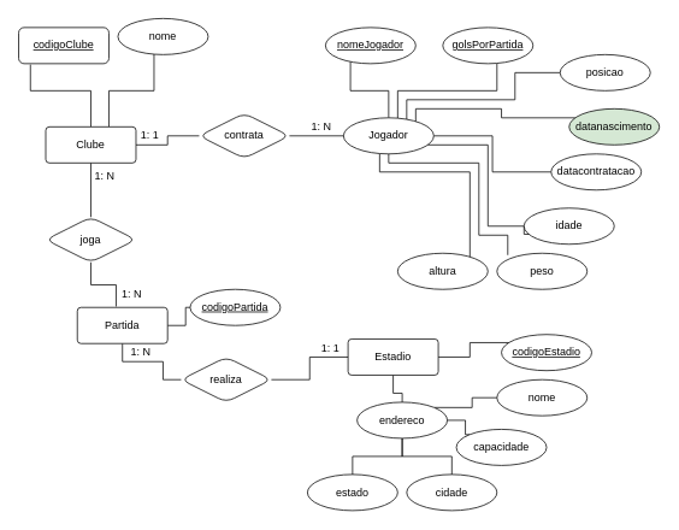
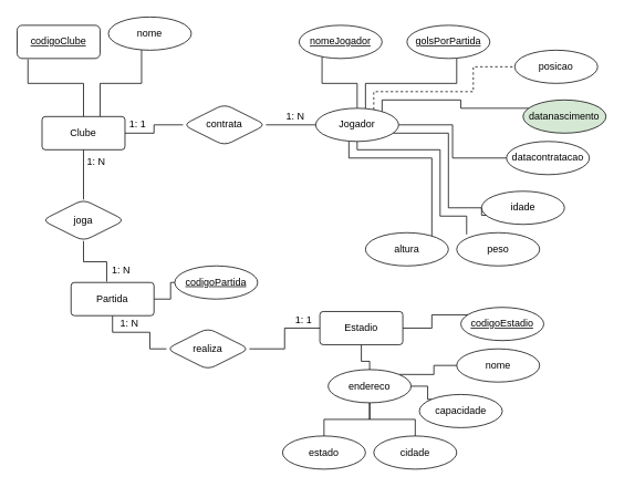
  <mxCell id="0" />
  <mxCell id="1" parent="0" />
  <mxCell id="2" style="edgeStyle=orthogonalEdgeStyle;rounded=0;orthogonalLoop=1;jettySize=auto;html=1;entryX=0.13;entryY=1.025;entryDx=0;entryDy=0;entryPerimeter=0;endArrow=none;endFill=0;" edge="1" parent="1" source="6" target="7"><mxGeometry relative="1" as="geometry"><Array as="points"><mxPoint x="100" y="100" /><mxPoint x="33" y="100" /></Array></mxGeometry></mxCell>
  <mxCell id="3" style="edgeStyle=orthogonalEdgeStyle;rounded=0;orthogonalLoop=1;jettySize=auto;html=1;endArrow=none;endFill=0;" edge="1" parent="1" source="6" target="8"><mxGeometry relative="1" as="geometry"><Array as="points"><mxPoint x="120" y="100" /><mxPoint x="170" y="100" /></Array></mxGeometry></mxCell>
  <mxCell id="4" style="edgeStyle=orthogonalEdgeStyle;rounded=0;orthogonalLoop=1;jettySize=auto;html=1;endArrow=none;endFill=0;" edge="1" parent="1" source="6" target="44"><mxGeometry relative="1" as="geometry" /></mxCell>
  <mxCell id="5" style="edgeStyle=orthogonalEdgeStyle;rounded=0;orthogonalLoop=1;jettySize=auto;html=1;endArrow=none;endFill=0;" edge="1" parent="1" source="6" target="48"><mxGeometry relative="1" as="geometry" /></mxCell>
  <mxCell id="6" value="Clube" style="rounded=1;arcSize=10;whiteSpace=wrap;html=1;align=center;" vertex="1" parent="1"><mxGeometry x="50" y="140" width="100" height="40" as="geometry" /></mxCell>
  <mxCell id="7" value="&lt;u&gt;codigoClube&lt;/u&gt;" style="whiteSpace=wrap;html=1;align=center;rounded=1;" vertex="1" parent="1"><mxGeometry x="20" y="30" width="100" height="40" as="geometry" /></mxCell>
  <mxCell id="8" value="nome" style="ellipse;whiteSpace=wrap;html=1;align=center;rounded=1;glass=1;" vertex="1" parent="1"><mxGeometry x="130" y="20" width="100" height="40" as="geometry" /></mxCell>
  <mxCell id="9" style="edgeStyle=orthogonalEdgeStyle;rounded=0;orthogonalLoop=1;jettySize=auto;html=1;entryX=0.25;entryY=1;entryDx=0;entryDy=0;endArrow=none;endFill=0;" edge="1" parent="1" source="17" target="18"><mxGeometry relative="1" as="geometry" /></mxCell>
  <mxCell id="10" style="edgeStyle=orthogonalEdgeStyle;rounded=0;orthogonalLoop=1;jettySize=auto;html=1;endArrow=none;endFill=0;" edge="1" parent="1" source="17" target="19"><mxGeometry relative="1" as="geometry"><Array as="points"><mxPoint x="440" y="100" /><mxPoint x="550" y="100" /></Array></mxGeometry></mxCell>
- <mxCell id="11" style="edgeStyle=orthogonalEdgeStyle;rounded=0;orthogonalLoop=1;jettySize=auto;html=1;entryX=0;entryY=0.5;entryDx=0;entryDy=0;endArrow=none;endFill=0;" edge="1" parent="1" source="17" target="20"><mxGeometry relative="1" as="geometry"><Array as="points"><mxPoint x="450" y="110" /><mxPoint x="570" y="110" /><mxPoint x="570" y="80" /></Array></mxGeometry></mxCell>
+ <mxCell id="11" style="edgeStyle=orthogonalEdgeStyle;rounded=0;orthogonalLoop=1;jettySize=auto;html=1;entryX=0;entryY=0.5;entryDx=0;entryDy=0;endArrow=none;endFill=0;dashed=1;" edge="1" parent="1" source="17" target="20"><mxGeometry relative="1" as="geometry"><Array as="points"><mxPoint x="450" y="110" /><mxPoint x="570" y="110" /><mxPoint x="570" y="80" /></Array></mxGeometry></mxCell>
  <mxCell id="12" style="edgeStyle=orthogonalEdgeStyle;rounded=0;orthogonalLoop=1;jettySize=auto;html=1;endArrow=none;endFill=0;" edge="1" parent="1" source="17" target="21"><mxGeometry relative="1" as="geometry"><Array as="points"><mxPoint x="460" y="120" /><mxPoint x="555" y="120" /><mxPoint x="555" y="130" /></Array></mxGeometry></mxCell>
  <mxCell id="13" style="edgeStyle=orthogonalEdgeStyle;rounded=0;orthogonalLoop=1;jettySize=auto;html=1;entryX=0;entryY=0.5;entryDx=0;entryDy=0;endArrow=none;endFill=0;" edge="1" parent="1" source="17" target="22"><mxGeometry relative="1" as="geometry" /></mxCell>
  <mxCell id="14" style="edgeStyle=orthogonalEdgeStyle;rounded=0;orthogonalLoop=1;jettySize=auto;html=1;entryX=0;entryY=0.75;entryDx=0;entryDy=0;endArrow=none;endFill=0;" edge="1" parent="1" source="17" target="23"><mxGeometry relative="1" as="geometry"><Array as="points"><mxPoint x="540" y="160" /><mxPoint x="540" y="250" /><mxPoint x="580" y="250" /></Array></mxGeometry></mxCell>
  <mxCell id="15" style="edgeStyle=orthogonalEdgeStyle;rounded=0;orthogonalLoop=1;jettySize=auto;html=1;entryX=0.12;entryY=0.05;entryDx=0;entryDy=0;entryPerimeter=0;endArrow=none;endFill=0;" edge="1" parent="1" source="17" target="24"><mxGeometry relative="1" as="geometry"><Array as="points"><mxPoint x="430" y="180" /><mxPoint x="530" y="180" /><mxPoint x="530" y="260" /><mxPoint x="562" y="260" /></Array></mxGeometry></mxCell>
  <mxCell id="16" style="edgeStyle=orthogonalEdgeStyle;rounded=0;orthogonalLoop=1;jettySize=auto;html=1;endArrow=none;endFill=0;" edge="1" parent="1" source="17" target="25"><mxGeometry relative="1" as="geometry"><Array as="points"><mxPoint x="420" y="190" /><mxPoint x="520" y="190" /></Array></mxGeometry></mxCell>
  <mxCell id="17" value="Jogador" style="ellipse;arcSize=10;whiteSpace=wrap;html=1;align=center;" vertex="1" parent="1"><mxGeometry x="380" y="130" width="100" height="40" as="geometry" /></mxCell>
  <mxCell id="18" value="&lt;u&gt;nomeJogador&lt;/u&gt;" style="ellipse;whiteSpace=wrap;html=1;align=center;rounded=1;glass=1;" vertex="1" parent="1"><mxGeometry x="360" y="30" width="100" height="40" as="geometry" /></mxCell>
  <mxCell id="19" value="&lt;u&gt;golsPorPartida&lt;/u&gt;" style="ellipse;whiteSpace=wrap;html=1;align=center;rounded=1;glass=1;" vertex="1" parent="1"><mxGeometry x="490" y="30" width="100" height="40" as="geometry" /></mxCell>
  <mxCell id="20" value="posicao" style="ellipse;whiteSpace=wrap;html=1;align=center;rounded=1;glass=1;" vertex="1" parent="1"><mxGeometry x="620" y="60" width="100" height="40" as="geometry" /></mxCell>
  <mxCell id="21" value="datanascimento" style="ellipse;whiteSpace=wrap;html=1;align=center;rounded=1;glass=1;fillColor=#d5e8d4;" vertex="1" parent="1"><mxGeometry x="630" y="120" width="100" height="40" as="geometry" /></mxCell>
  <mxCell id="22" value="datacontratacao" style="ellipse;whiteSpace=wrap;html=1;align=center;rounded=1;glass=1;" vertex="1" parent="1"><mxGeometry x="610" y="170" width="100" height="40" as="geometry" /></mxCell>
  <mxCell id="23" value="idade" style="ellipse;whiteSpace=wrap;html=1;align=center;rounded=1;glass=1;" vertex="1" parent="1"><mxGeometry x="580" y="230" width="100" height="40" as="geometry" /></mxCell>
  <mxCell id="24" value="peso" style="ellipse;whiteSpace=wrap;html=1;align=center;rounded=1;glass=1;" vertex="1" parent="1"><mxGeometry x="550" y="280" width="100" height="40" as="geometry" /></mxCell>
  <mxCell id="25" value="altura" style="ellipse;whiteSpace=wrap;html=1;align=center;rounded=1;glass=1;" vertex="1" parent="1"><mxGeometry x="440" y="280" width="100" height="40" as="geometry" /></mxCell>
  <mxCell id="26" style="edgeStyle=orthogonalEdgeStyle;rounded=0;orthogonalLoop=1;jettySize=auto;html=1;entryX=0.09;entryY=0.225;entryDx=0;entryDy=0;entryPerimeter=0;endArrow=none;endFill=0;" edge="1" parent="1" source="28" target="29"><mxGeometry relative="1" as="geometry" /></mxCell>
  <mxCell id="27" style="edgeStyle=orthogonalEdgeStyle;rounded=0;orthogonalLoop=1;jettySize=auto;html=1;entryX=0.5;entryY=0;entryDx=0;entryDy=0;endArrow=none;endFill=0;" edge="1" parent="1" source="28" target="37"><mxGeometry relative="1" as="geometry" /></mxCell>
  <mxCell id="28" value="Estadio" style="rounded=1;arcSize=10;whiteSpace=wrap;html=1;align=center;" vertex="1" parent="1"><mxGeometry x="385" y="375" width="100" height="40" as="geometry" /></mxCell>
  <mxCell id="29" value="&lt;u&gt;codigoEstadio&lt;/u&gt;" style="ellipse;whiteSpace=wrap;html=1;align=center;rounded=1;glass=1;" vertex="1" parent="1"><mxGeometry x="555" y="370" width="100" height="40" as="geometry" /></mxCell>
  <mxCell id="30" value="nome" style="ellipse;whiteSpace=wrap;html=1;align=center;rounded=1;glass=1;" vertex="1" parent="1"><mxGeometry x="550" y="420" width="100" height="40" as="geometry" /></mxCell>
  <mxCell id="31" value="cidade" style="ellipse;whiteSpace=wrap;html=1;align=center;rounded=1;glass=1;" vertex="1" parent="1"><mxGeometry x="450" y="525" width="100" height="40" as="geometry" /></mxCell>
  <mxCell id="32" value="estado" style="ellipse;whiteSpace=wrap;html=1;align=center;rounded=1;glass=1;" vertex="1" parent="1"><mxGeometry x="340" y="525" width="100" height="40" as="geometry" /></mxCell>
  <mxCell id="33" style="edgeStyle=orthogonalEdgeStyle;rounded=0;orthogonalLoop=1;jettySize=auto;html=1;endArrow=none;endFill=0;" edge="1" parent="1" source="37" target="32"><mxGeometry relative="1" as="geometry" /></mxCell>
  <mxCell id="34" style="edgeStyle=orthogonalEdgeStyle;rounded=0;orthogonalLoop=1;jettySize=auto;html=1;endArrow=none;endFill=0;" edge="1" parent="1" source="37" target="31"><mxGeometry relative="1" as="geometry" /></mxCell>
  <mxCell id="35" style="edgeStyle=orthogonalEdgeStyle;rounded=0;orthogonalLoop=1;jettySize=auto;html=1;entryX=0;entryY=0;entryDx=0;entryDy=0;endArrow=none;endFill=0;" edge="1" parent="1" source="37" target="38"><mxGeometry relative="1" as="geometry" /></mxCell>
  <mxCell id="36" style="edgeStyle=orthogonalEdgeStyle;rounded=0;orthogonalLoop=1;jettySize=auto;html=1;exitX=1;exitY=0;exitDx=0;exitDy=0;endArrow=none;endFill=0;" edge="1" parent="1" source="37" target="30"><mxGeometry relative="1" as="geometry" /></mxCell>
  <mxCell id="37" value="endereco" style="ellipse;whiteSpace=wrap;html=1;align=center;rounded=1;glass=1;" vertex="1" parent="1"><mxGeometry x="395" y="445" width="100" height="40" as="geometry" /></mxCell>
  <mxCell id="38" value="capacidade" style="ellipse;whiteSpace=wrap;html=1;align=center;rounded=1;glass=1;" vertex="1" parent="1"><mxGeometry x="505" y="475" width="100" height="40" as="geometry" /></mxCell>
  <mxCell id="39" style="edgeStyle=orthogonalEdgeStyle;rounded=0;orthogonalLoop=1;jettySize=auto;html=1;entryX=0;entryY=0.5;entryDx=0;entryDy=0;endArrow=none;endFill=0;" edge="1" parent="1" source="41" target="42"><mxGeometry relative="1" as="geometry" /></mxCell>
  <mxCell id="40" style="edgeStyle=orthogonalEdgeStyle;rounded=0;orthogonalLoop=1;jettySize=auto;html=1;entryX=0;entryY=0.5;entryDx=0;entryDy=0;endArrow=none;endFill=0;" edge="1" parent="1" source="41" target="52"><mxGeometry relative="1" as="geometry"><Array as="points"><mxPoint x="135" y="400" /><mxPoint x="180" y="400" /><mxPoint x="180" y="420" /></Array></mxGeometry></mxCell>
  <mxCell id="41" value="Partida" style="rounded=1;arcSize=10;whiteSpace=wrap;html=1;align=center;" vertex="1" parent="1"><mxGeometry x="85" y="340" width="100" height="40" as="geometry" /></mxCell>
  <mxCell id="42" value="&lt;u&gt;codigoPartida&lt;/u&gt;" style="ellipse;whiteSpace=wrap;html=1;align=center;rounded=1;glass=1;" vertex="1" parent="1"><mxGeometry x="210" y="320" width="100" height="40" as="geometry" /></mxCell>
  <mxCell id="43" style="edgeStyle=orthogonalEdgeStyle;rounded=0;orthogonalLoop=1;jettySize=auto;html=1;endArrow=none;endFill=0;" edge="1" parent="1" source="44" target="17"><mxGeometry relative="1" as="geometry" /></mxCell>
  <mxCell id="44" value="contrata" style="shape=rhombus;perimeter=rhombusPerimeter;whiteSpace=wrap;html=1;align=center;rounded=1;glass=1;" vertex="1" parent="1"><mxGeometry x="220" y="125" width="100" height="50" as="geometry" /></mxCell>
  <mxCell id="45" value="1: N" style="text;html=1;align=center;verticalAlign=middle;resizable=0;points=[];autosize=1;strokeColor=none;fillColor=none;" vertex="1" parent="1"><mxGeometry x="330" y="125" width="50" height="30" as="geometry" /></mxCell>
  <mxCell id="46" value="1: 1" style="text;html=1;align=center;verticalAlign=middle;resizable=0;points=[];autosize=1;strokeColor=none;fillColor=none;" vertex="1" parent="1"><mxGeometry x="145" y="135" width="40" height="30" as="geometry" /></mxCell>
  <mxCell id="47" style="edgeStyle=orthogonalEdgeStyle;rounded=0;orthogonalLoop=1;jettySize=auto;html=1;entryX=0.43;entryY=-0.025;entryDx=0;entryDy=0;entryPerimeter=0;endArrow=none;endFill=0;" edge="1" parent="1" source="48" target="41"><mxGeometry relative="1" as="geometry" /></mxCell>
  <mxCell id="48" value="joga" style="shape=rhombus;perimeter=rhombusPerimeter;whiteSpace=wrap;html=1;align=center;rounded=1;glass=1;" vertex="1" parent="1"><mxGeometry x="50" y="240" width="100" height="50" as="geometry" /></mxCell>
  <mxCell id="49" value="1: N" style="text;html=1;align=center;verticalAlign=middle;resizable=0;points=[];autosize=1;strokeColor=none;fillColor=none;" vertex="1" parent="1"><mxGeometry x="120" y="310" width="50" height="30" as="geometry" /></mxCell>
  <mxCell id="50" value="1: N" style="text;html=1;align=center;verticalAlign=middle;resizable=0;points=[];autosize=1;strokeColor=none;fillColor=none;" vertex="1" parent="1"><mxGeometry x="90" y="180" width="50" height="30" as="geometry" /></mxCell>
  <mxCell id="51" style="edgeStyle=orthogonalEdgeStyle;rounded=0;orthogonalLoop=1;jettySize=auto;html=1;entryX=0;entryY=0.5;entryDx=0;entryDy=0;endArrow=none;endFill=0;" edge="1" parent="1" source="52" target="28"><mxGeometry relative="1" as="geometry" /></mxCell>
  <mxCell id="52" value="realiza" style="shape=rhombus;perimeter=rhombusPerimeter;whiteSpace=wrap;html=1;align=center;rounded=1;glass=1;" vertex="1" parent="1"><mxGeometry x="200" y="395" width="100" height="50" as="geometry" /></mxCell>
  <mxCell id="53" value="1: N" style="text;html=1;align=center;verticalAlign=middle;resizable=0;points=[];autosize=1;strokeColor=none;fillColor=none;" vertex="1" parent="1"><mxGeometry x="130" y="375" width="50" height="30" as="geometry" /></mxCell>
  <mxCell id="54" value="1: 1" style="text;html=1;align=center;verticalAlign=middle;resizable=0;points=[];autosize=1;strokeColor=none;fillColor=none;" vertex="1" parent="1"><mxGeometry x="345" y="370" width="40" height="30" as="geometry" /></mxCell>
